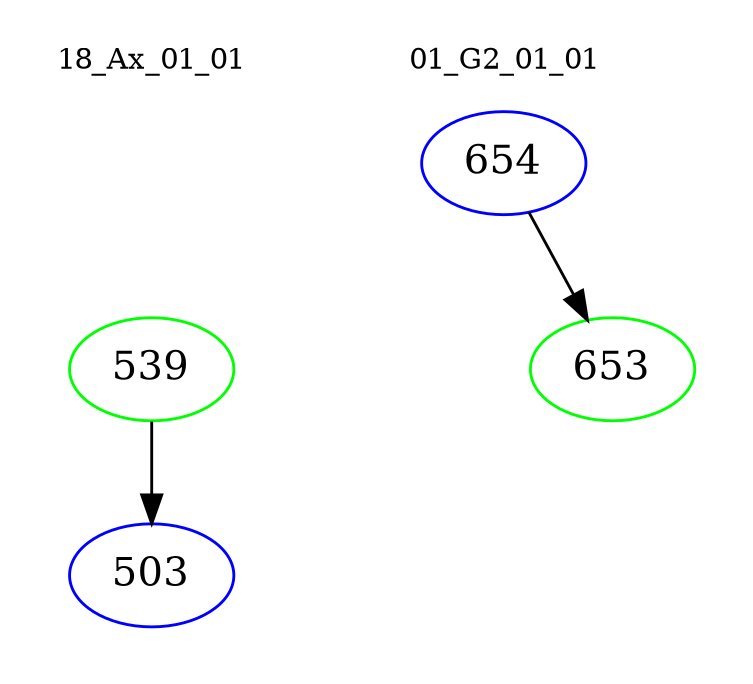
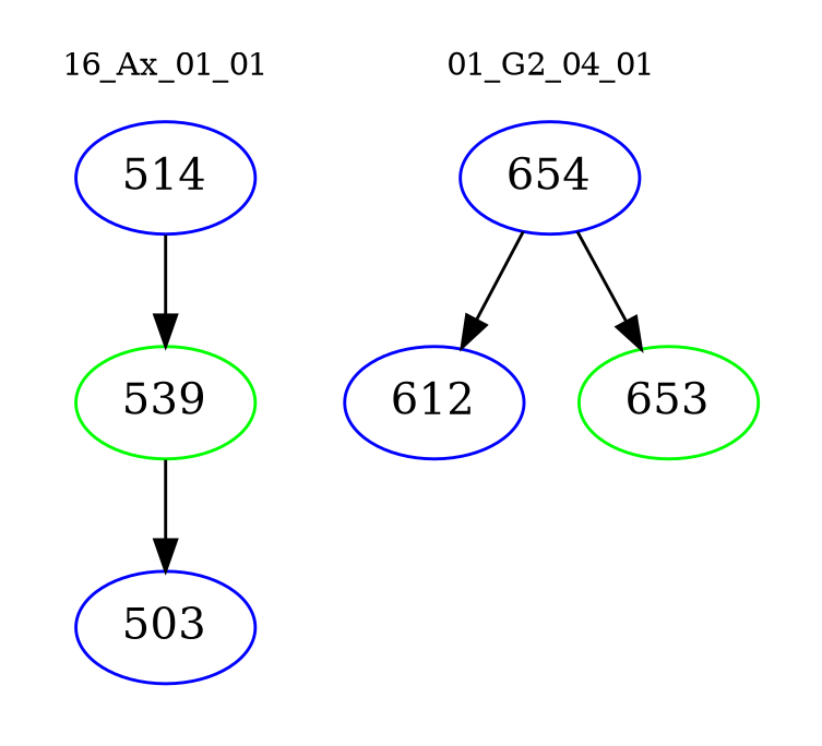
  digraph {
    node [color=blue]
    edge [color=black]
+   n1 [label=514]
    n2 [label=503]
    n3 [color=green label=539]
    n4 [label=654]
+   n5 [label=612]
    n6 [color=green label=653]
    subgraph cluster_1 {
      color=white
      fontsize=10
-     label="18_Ax_01_01"
+     label="16_Ax_01_01"
+     n1
      n2
      n3
    }
    subgraph cluster_2 {
      color=white
      fontsize=10
-     label="01_G2_01_01"
+     label="01_G2_04_01"
      n4
+     n5
      n6
    }
+   n1 -> n3
    n3 -> n2
+   n4 -> n5
    n4 -> n6
  }
